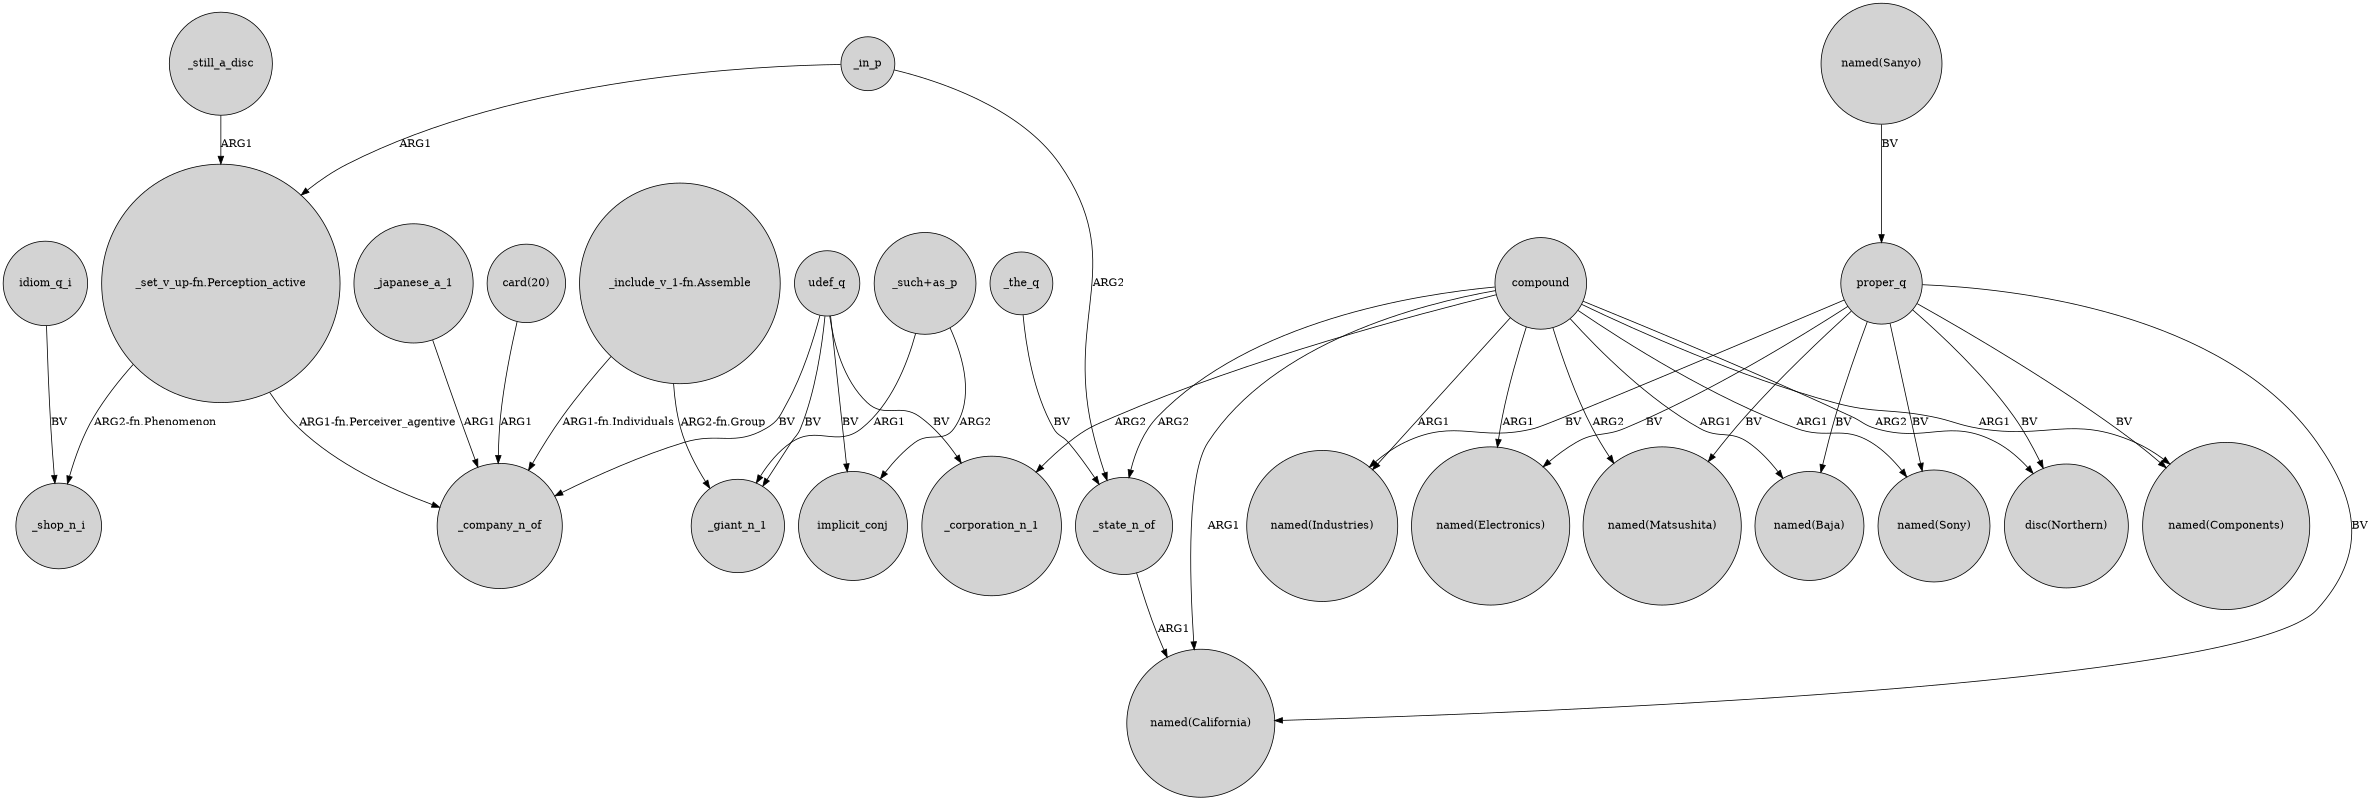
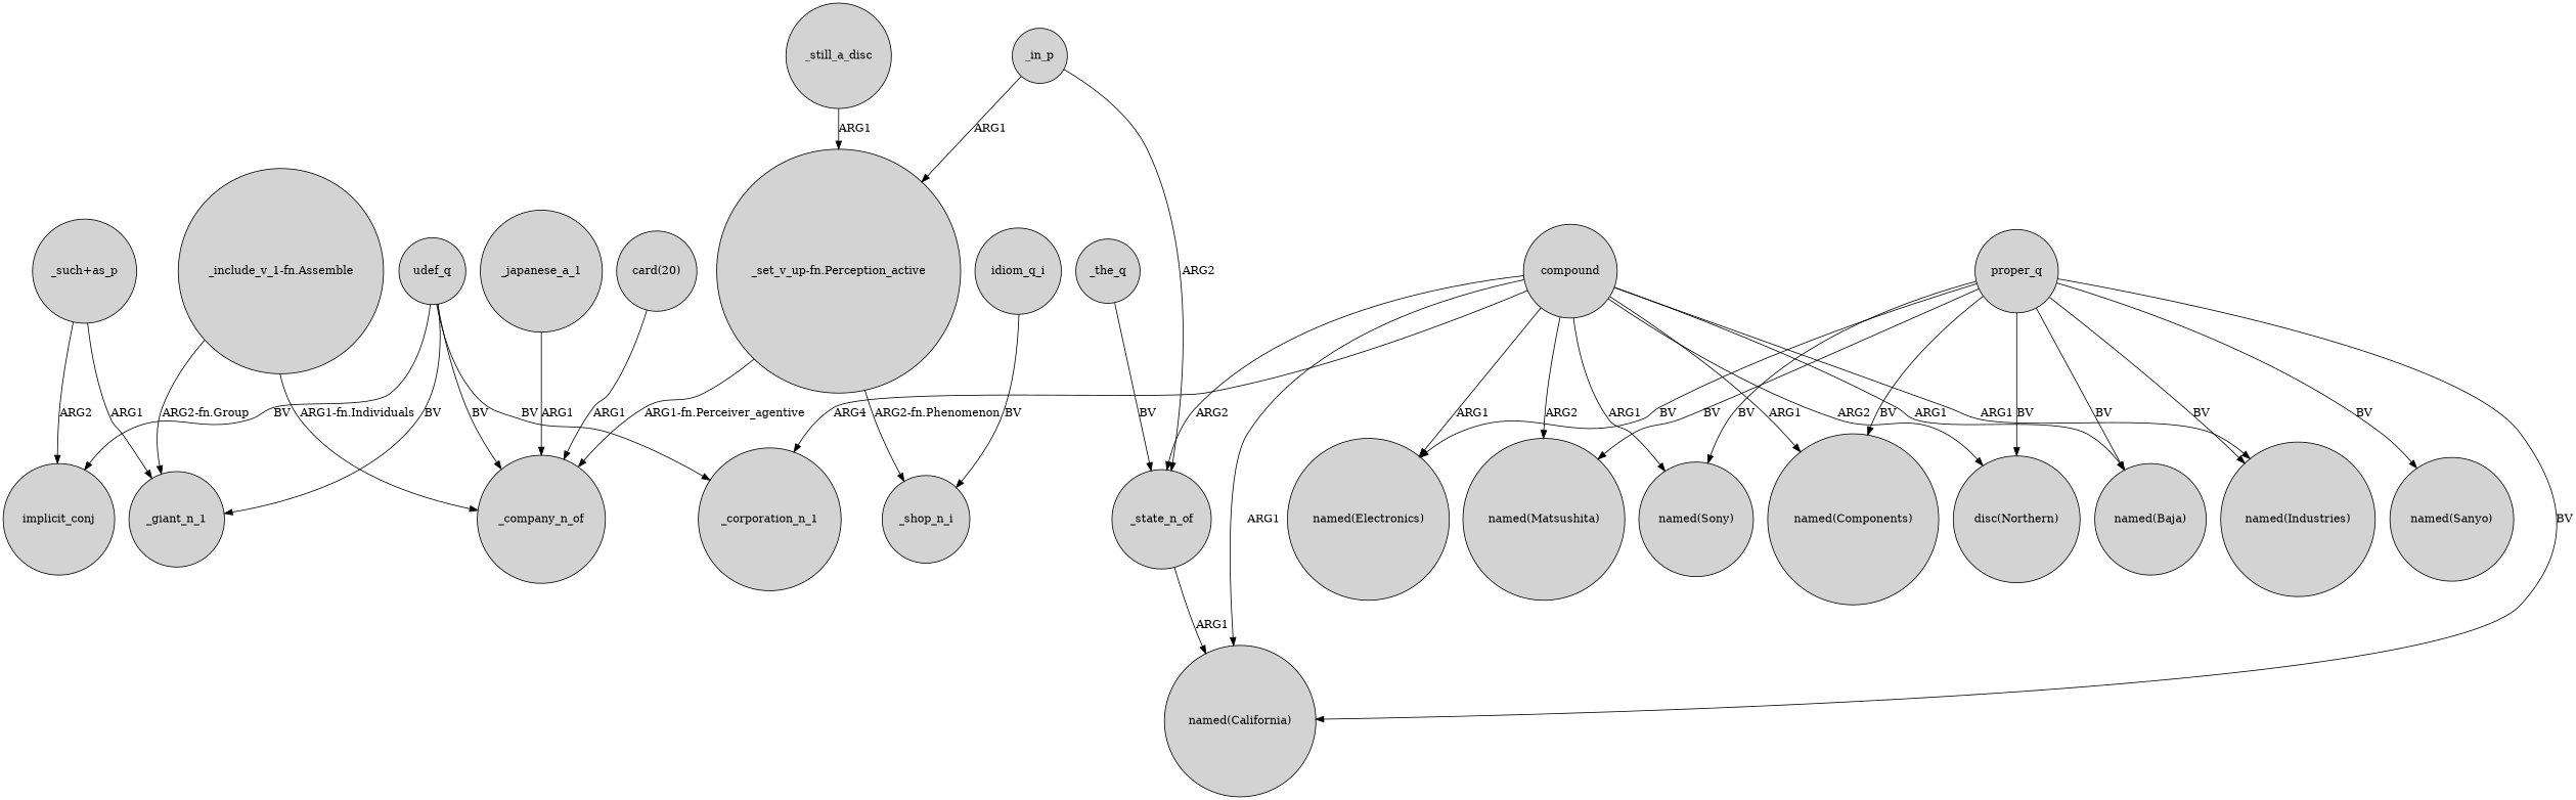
  digraph {
    node [shape=circle style=filled]
    idiom_q_i
    _shop_n_i
    proper_q
    "named(Electronics)"
    "named(Industries)"
    "named(Matsushita)"
    "named(Baja)"
    "named(Sony)"
    n9 [label="disc(Northern)"]
    "named(Components)"
    "named(Sanyo)"
    "named(California)"
    "_such+as_p"
    _giant_n_1
    implicit_conj
    "card(20)"
    _company_n_of
    compound
    _corporation_n_1
    _state_n_of
    _the_q
    udef_q
    "_include_v_1-fn.Assemble"
    _in_p
    "_set_v_up-fn.Perception_active"
    _japanese_a_1
    _still_a_disc
    idiom_q_i -> _shop_n_i [label=BV]
    proper_q -> "named(Electronics)" [label=BV]
    proper_q -> "named(Industries)" [label=BV]
    proper_q -> "named(Matsushita)" [label=BV]
    proper_q -> "named(Baja)" [label=BV]
    proper_q -> "named(Sony)" [label=BV]
    proper_q -> n9 [label=BV]
    proper_q -> "named(Components)" [label=BV]
-   "named(Sanyo)" -> proper_q [label=BV]
+   proper_q -> "named(Sanyo)" [label=BV]
    proper_q -> "named(California)" [label=BV]
    "_such+as_p" -> _giant_n_1 [label=ARG1]
    "_such+as_p" -> implicit_conj [label=ARG2]
    "card(20)" -> _company_n_of [label=ARG1]
    compound -> "named(Electronics)" [label=ARG1]
    compound -> "named(Industries)" [label=ARG1]
    compound -> "named(Matsushita)" [label=ARG2]
    compound -> "named(Baja)" [label=ARG1]
    compound -> "named(Sony)" [label=ARG1]
    compound -> n9 [label=ARG2]
    compound -> "named(Components)" [label=ARG1]
    compound -> "named(California)" [label=ARG1]
-   compound -> _corporation_n_1 [label=ARG2]
+   compound -> _corporation_n_1 [label=ARG4]
    compound -> _state_n_of [label=ARG2]
    _state_n_of -> "named(California)" [label=ARG1]
    _the_q -> _state_n_of [label=BV]
    udef_q -> _giant_n_1 [label=BV]
    udef_q -> implicit_conj [label=BV]
    udef_q -> _company_n_of [label=BV]
    udef_q -> _corporation_n_1 [label=BV]
    "_include_v_1-fn.Assemble" -> _giant_n_1 [label="ARG2-fn.Group"]
    "_include_v_1-fn.Assemble" -> _company_n_of [label="ARG1-fn.Individuals"]
    _in_p -> _state_n_of [label=ARG2]
    _in_p -> "_set_v_up-fn.Perception_active" [label=ARG1]
    "_set_v_up-fn.Perception_active" -> _shop_n_i [label="ARG2-fn.Phenomenon"]
    "_set_v_up-fn.Perception_active" -> _company_n_of [label="ARG1-fn.Perceiver_agentive"]
    _japanese_a_1 -> _company_n_of [label=ARG1]
    _still_a_disc -> "_set_v_up-fn.Perception_active" [label=ARG1]
  }
